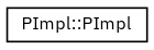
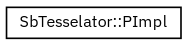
  digraph {
    rankdir=LR
    fontname="IBM Plex Sans"
-   n1 [color=black fillcolor=white fontname="IBM Plex Sans" fontsize=10 height=0.2 label="PImpl::PImpl" shape=record style=filled width=0.4]
+   n1 [color=black fillcolor=white fontname="IBM Plex Sans" fontsize=10 height=0.2 label="SbTesselator::PImpl" shape=record style=filled width=0.4]
  }
